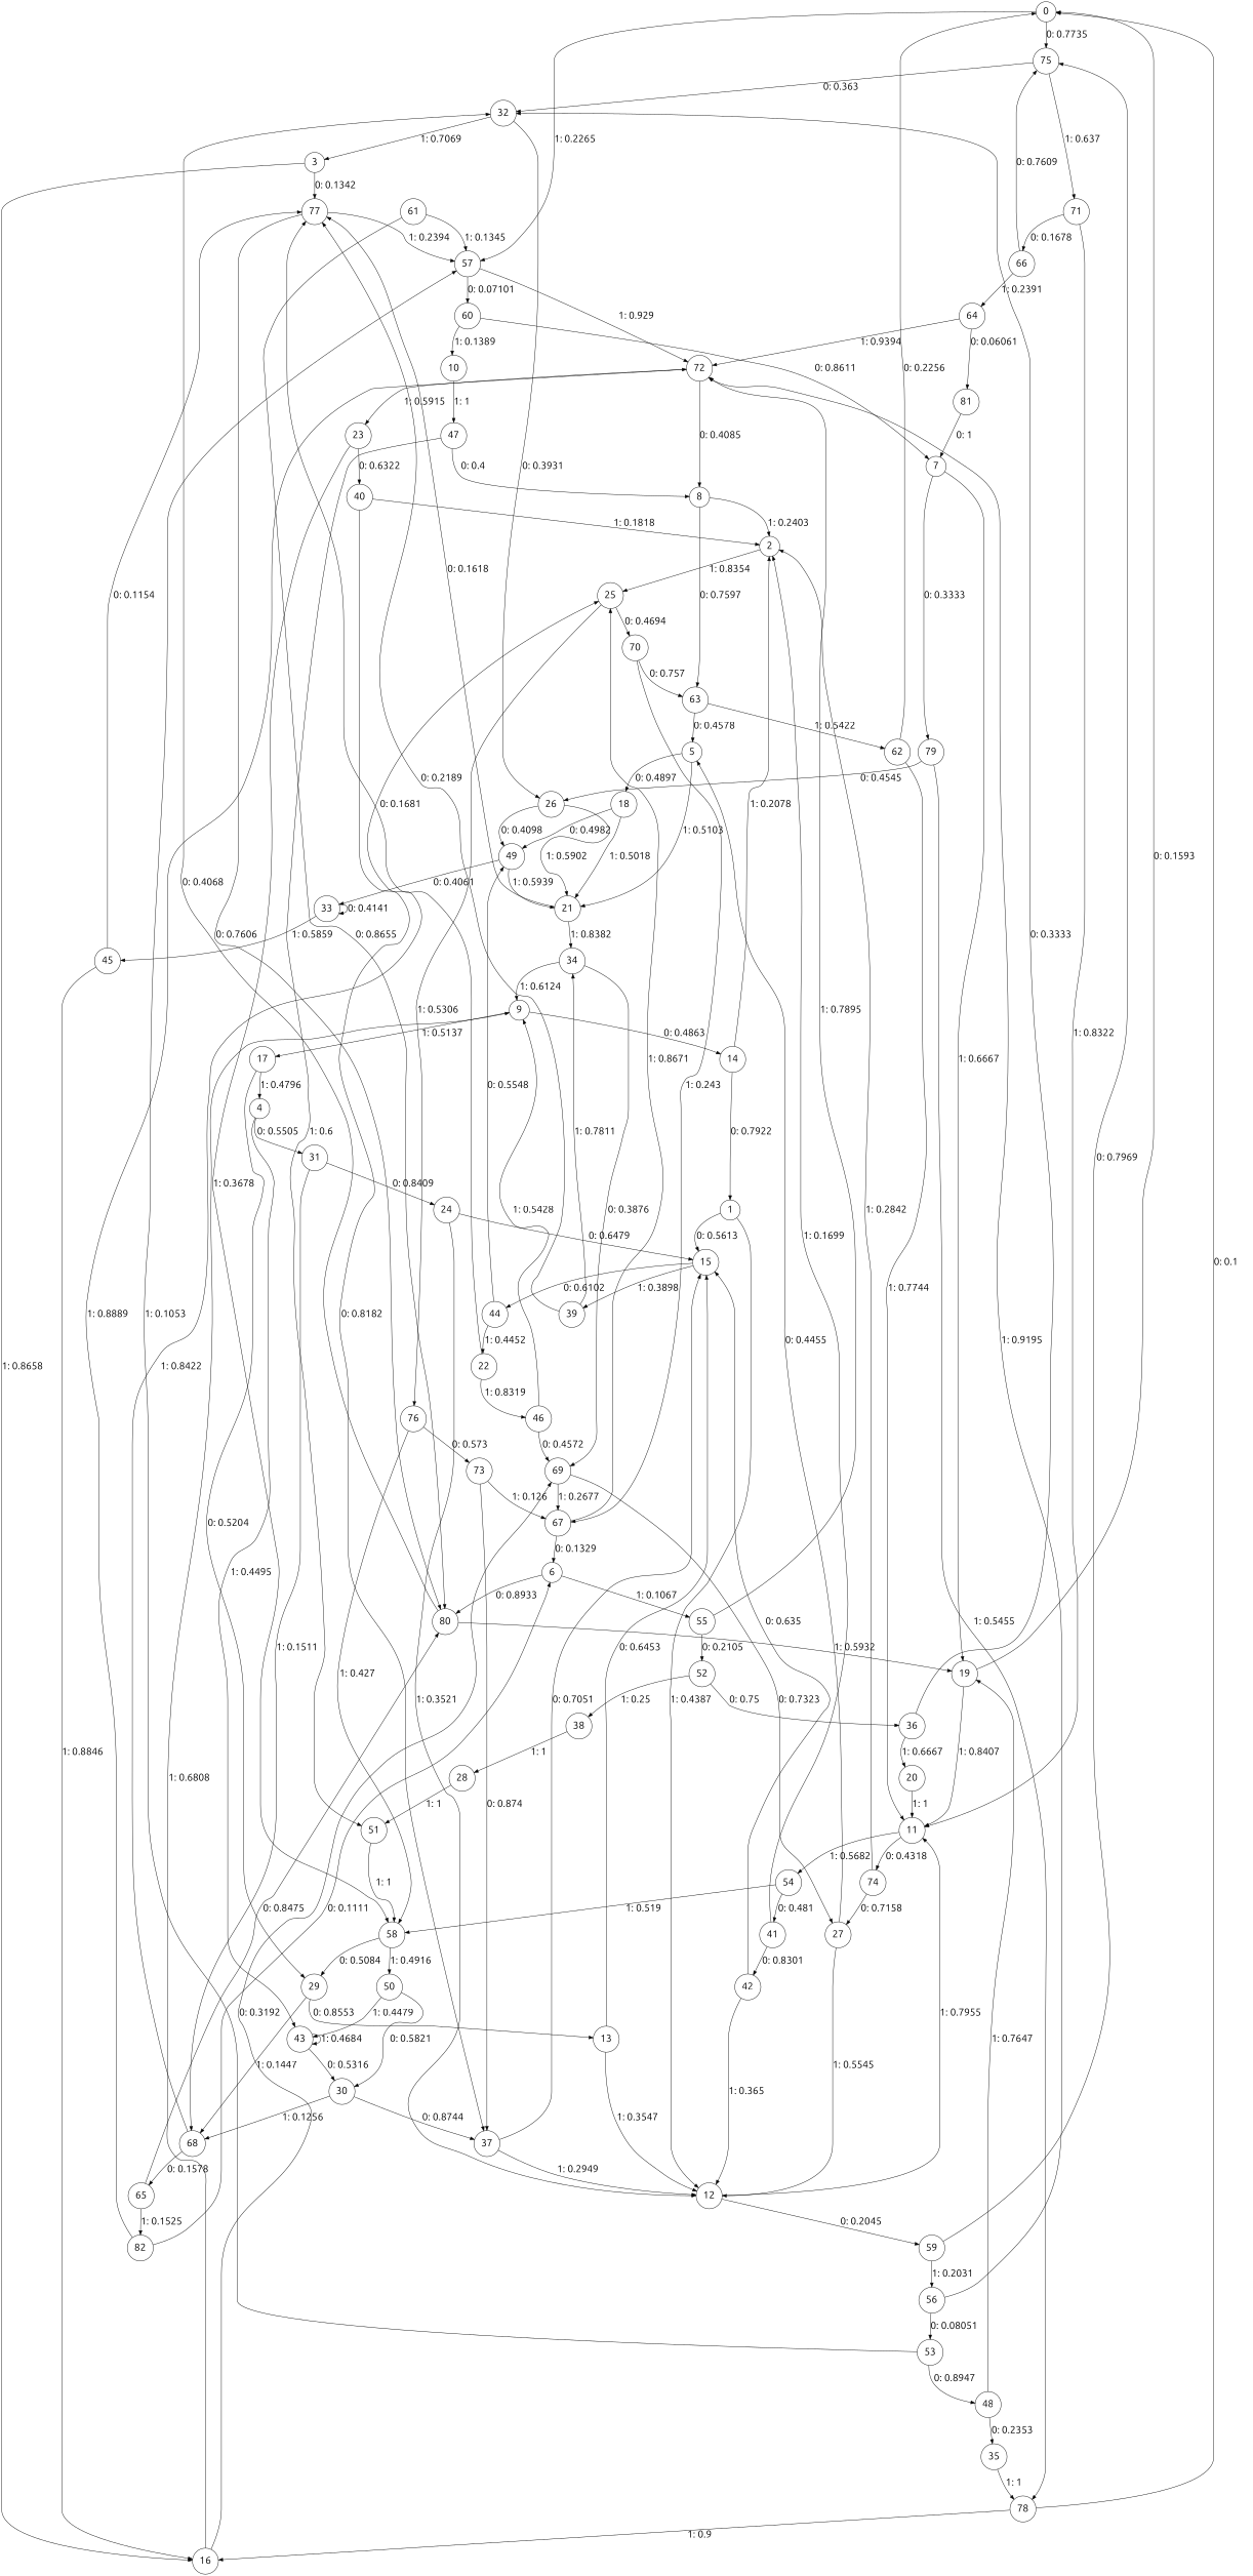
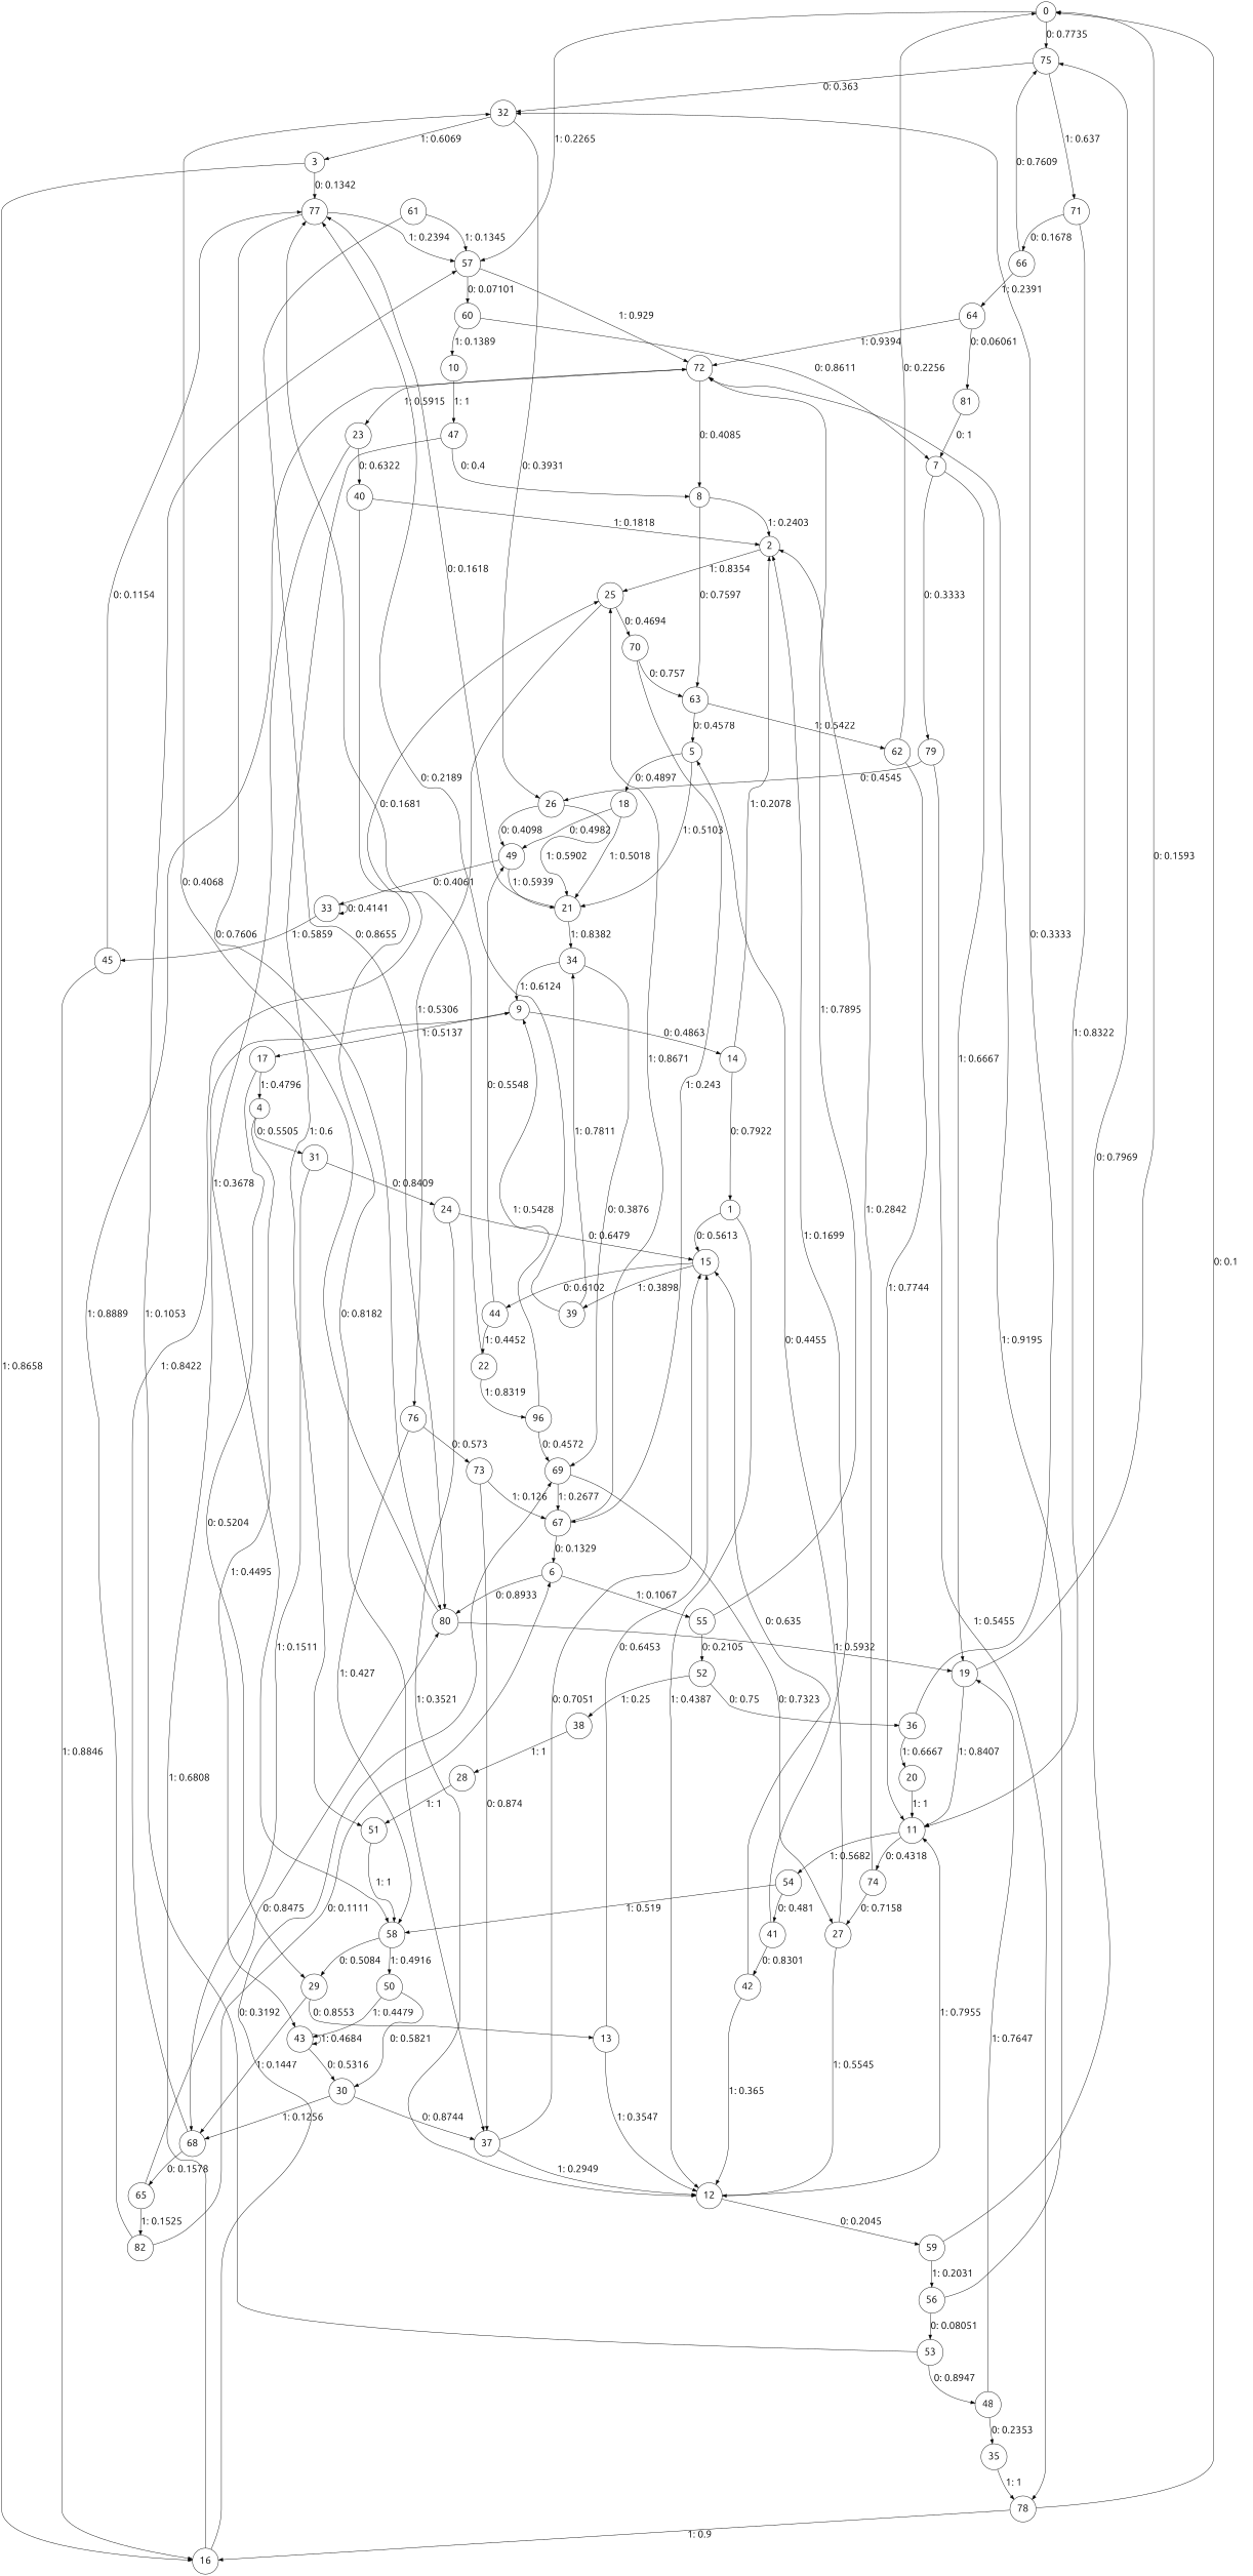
  digraph {
    fontname=Ubuntu
    node [fontname=Ubuntu fontsize=24 shape=circle]
    edge [fontname=Ubuntu fontsize=24]
    0
    75
    57
    32
    71
    72
    60
    3
    26
    11
    66
    8
    23
    7
    10
    1
    15
    12
    44
    39
    59
    49
    22
    77
    34
    74
    54
    56
    2
    25
    61
    80
    70
    76
    19
    63
    67
    58
    73
    16
    9
    69
    14
    17
    27
    4
    31
    43
    24
    68
    30
    65
    37
    5
    18
    21
    33
    6
    55
    52
    36
    38
    79
    78
    62
    29
    13
    47
    51
    41
    50
    42
    53
-   46
+   46 [label=96]
    45
    20
    40
    28
    82
    35
    48
    64
    81
    0 -> 75 [label="0: 0.7735   "]
    0 -> 57 [label="1: 0.2265   "]
    75 -> 32 [label="0: 0.363    "]
    75 -> 71 [label="1: 0.637    "]
    57 -> 72 [label="1: 0.929    "]
    57 -> 60 [label="0: 0.07101  "]
-   32 -> 3 [label="1: 0.7069   "]
+   32 -> 3 [label="1: 0.6069   "]
    32 -> 26 [label="0: 0.3931   "]
    71 -> 11 [label="1: 0.8322   "]
    71 -> 66 [label="0: 0.1678   "]
    72 -> 8 [label="0: 0.4085   "]
    72 -> 23 [label="1: 0.5915   "]
    60 -> 7 [label="0: 0.8611   "]
    60 -> 10 [label="1: 0.1389   "]
    3 -> 77 [label="0: 0.1342   "]
    3 -> 16 [label="1: 0.8658   "]
    26 -> 49 [label="0: 0.4098   "]
    26 -> 21 [label="1: 0.5902   "]
    11 -> 74 [label="0: 0.4318   "]
    11 -> 54 [label="1: 0.5682   "]
    66 -> 75 [label="0: 0.7609   "]
    66 -> 64 [label="1: 0.2391   "]
    8 -> 2 [label="1: 0.2403   "]
    8 -> 63 [label="0: 0.7597   "]
    23 -> 58 [label="1: 0.3678   "]
    23 -> 40 [label="0: 0.6322   "]
    7 -> 19 [label="1: 0.6667   "]
    7 -> 79 [label="0: 0.3333   "]
    10 -> 47 [label="1: 1        "]
    1 -> 15 [label="0: 0.5613   "]
    1 -> 12 [label="1: 0.4387   "]
    15 -> 44 [label="0: 0.6102   "]
    15 -> 39 [label="1: 0.3898   "]
    12 -> 11 [label="1: 0.7955   "]
    12 -> 59 [label="0: 0.2045   "]
    44 -> 49 [label="0: 0.5548   "]
    44 -> 22 [label="1: 0.4452   "]
    39 -> 77 [label="0: 0.2189   "]
    39 -> 34 [label="1: 0.7811   "]
    59 -> 75 [label="0: 0.7969   "]
    59 -> 56 [label="1: 0.2031   "]
    49 -> 21 [label="1: 0.5939   "]
    49 -> 33 [label="0: 0.4061   "]
    22 -> 77 [label="0: 0.1681   "]
    22 -> 46 [label="1: 0.8319   "]
    77 -> 57 [label="1: 0.2394   "]
    77 -> 80 [label="0: 0.7606   "]
    34 -> 9 [label="1: 0.6124   "]
    34 -> 69 [label="0: 0.3876   "]
    74 -> 2 [label="1: 0.2842   "]
    74 -> 27 [label="0: 0.7158   "]
    54 -> 58 [label="1: 0.519    "]
    54 -> 41 [label="0: 0.481    "]
    56 -> 72 [label="1: 0.9195   "]
    56 -> 53 [label="0: 0.08051  "]
    2 -> 25 [label="1: 0.8354   "]
    25 -> 70 [label="0: 0.4694   "]
    25 -> 76 [label="1: 0.5306   "]
    61 -> 57 [label="1: 0.1345   "]
    61 -> 80 [label="0: 0.8655   "]
    80 -> 32 [label="0: 0.4068   "]
    80 -> 19 [label="1: 0.5932   "]
    70 -> 63 [label="0: 0.757    "]
    70 -> 67 [label="1: 0.243    "]
    76 -> 58 [label="1: 0.427    "]
    76 -> 73 [label="0: 0.573    "]
    19 -> 0 [label="0: 0.1593   "]
    19 -> 11 [label="1: 0.8407   "]
    63 -> 5 [label="0: 0.4578   "]
    63 -> 62 [label="1: 0.5422   "]
    67 -> 25 [label="1: 0.8671   "]
    67 -> 6 [label="0: 0.1329   "]
    58 -> 29 [label="0: 0.5084   "]
    58 -> 50 [label="1: 0.4916   "]
    73 -> 67 [label="1: 0.126    "]
    73 -> 37 [label="0: 0.874    "]
    16 -> 9 [label="1: 0.6808   "]
    16 -> 69 [label="0: 0.3192   "]
    9 -> 14 [label="0: 0.4863   "]
    9 -> 17 [label="1: 0.5137   "]
    69 -> 67 [label="1: 0.2677   "]
    69 -> 27 [label="0: 0.7323   "]
    14 -> 1 [label="0: 0.7922   "]
    14 -> 2 [label="1: 0.2078   "]
    17 -> 4 [label="1: 0.4796   "]
    17 -> 29 [label="0: 0.5204   "]
    27 -> 12 [label="1: 0.5545   "]
    27 -> 5 [label="0: 0.4455   "]
    4 -> 31 [label="0: 0.5505   "]
    4 -> 43 [label="1: 0.4495   "]
    31 -> 24 [label="0: 0.8409   "]
    31 -> 68 [label="1: 0.1511   "]
    43 -> 43 [label="1: 0.4684   "]
    43 -> 30 [label="0: 0.5316   "]
    24 -> 15 [label="0: 0.6479   "]
    24 -> 12 [label="1: 0.3521   "]
    68 -> 25 [label="1: 0.8422   "]
    68 -> 65 [label="0: 0.1578   "]
    30 -> 68 [label="1: 0.1256   "]
    30 -> 37 [label="0: 0.8744   "]
    65 -> 80 [label="0: 0.8475   "]
    65 -> 82 [label="1: 0.1525   "]
    37 -> 15 [label="0: 0.7051   "]
    37 -> 12 [label="1: 0.2949   "]
    5 -> 18 [label="0: 0.4897   "]
    5 -> 21 [label="1: 0.5103   "]
    18 -> 49 [label="0: 0.4982   "]
    18 -> 21 [label="1: 0.5018   "]
    21 -> 77 [label="0: 0.1618   "]
    21 -> 34 [label="1: 0.8382   "]
    33 -> 33 [label="0: 0.4141   "]
    33 -> 45 [label="1: 0.5859   "]
    6 -> 80 [label="0: 0.8933   "]
    6 -> 55 [label="1: 0.1067   "]
    55 -> 72 [label="1: 0.7895   "]
    55 -> 52 [label="0: 0.2105   "]
    52 -> 36 [label="0: 0.75     "]
    52 -> 38 [label="1: 0.25     "]
    36 -> 32 [label="0: 0.3333   "]
    36 -> 20 [label="1: 0.6667   "]
    38 -> 28 [label="1: 1        "]
    79 -> 26 [label="0: 0.4545   "]
    79 -> 78 [label="1: 0.5455   "]
    78 -> 0 [label="0: 0.1      "]
    78 -> 16 [label="1: 0.9      "]
    62 -> 0 [label="0: 0.2256   "]
    62 -> 11 [label="1: 0.7744   "]
    29 -> 68 [label="1: 0.1447   "]
    29 -> 13 [label="0: 0.8553   "]
    13 -> 15 [label="0: 0.6453   "]
    13 -> 12 [label="1: 0.3547   "]
    47 -> 8 [label="0: 0.4      "]
    47 -> 51 [label="1: 0.6      "]
    51 -> 58 [label="1: 1        "]
    41 -> 2 [label="1: 0.1699   "]
    41 -> 42 [label="0: 0.8301   "]
    50 -> 43 [label="1: 0.4479   "]
    50 -> 30 [label="0: 0.5821   "]
    42 -> 15 [label="0: 0.635    "]
    42 -> 12 [label="1: 0.365    "]
    53 -> 57 [label="1: 0.1053   "]
    53 -> 48 [label="0: 0.8947   "]
    46 -> 9 [label="1: 0.5428   "]
    46 -> 69 [label="0: 0.4572   "]
    45 -> 77 [label="0: 0.1154   "]
    45 -> 16 [label="1: 0.8846   "]
    20 -> 11 [label="1: 1        "]
    40 -> 2 [label="1: 0.1818   "]
    40 -> 37 [label="0: 0.8182   "]
    28 -> 51 [label="1: 1        "]
    82 -> 72 [label="1: 0.8889   "]
    82 -> 6 [label="0: 0.1111   "]
    35 -> 78 [label="1: 1        "]
    48 -> 19 [label="1: 0.7647   "]
    48 -> 35 [label="0: 0.2353   "]
    64 -> 72 [label="1: 0.9394   "]
    64 -> 81 [label="0: 0.06061  "]
    81 -> 7 [label="0: 1        "]
  }
